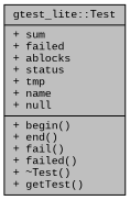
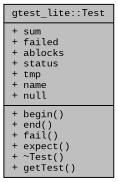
  digraph {
    fontname="Liberation Mono"
-   n1 [color=black fillcolor=grey75 fontcolor=black fontname="Liberation Mono" fontsize=10 height=0.2 label="{gtest_lite::Test\n|+ sum\l+ failed\l+ ablocks\l+ status\l+ tmp\l+ name\l+ null\l|+ begin()\l+ end()\l+ fail()\l+ failed()\l+ ~Test()\l+ getTest()\l}" shape=record style=filled width=0.4]
+   n1 [color=black fillcolor=grey75 fontcolor=black fontname="Liberation Mono" fontsize=10 height=0.2 label="{gtest_lite::Test\n|+ sum\l+ failed\l+ ablocks\l+ status\l+ tmp\l+ name\l+ null\l|+ begin()\l+ end()\l+ fail()\l+ expect()\l+ ~Test()\l+ getTest()\l}" shape=record style=filled width=0.4]
  }
